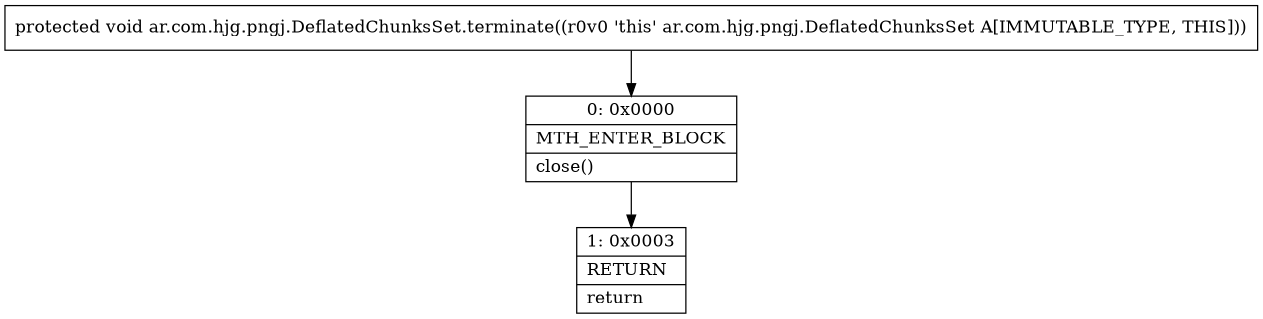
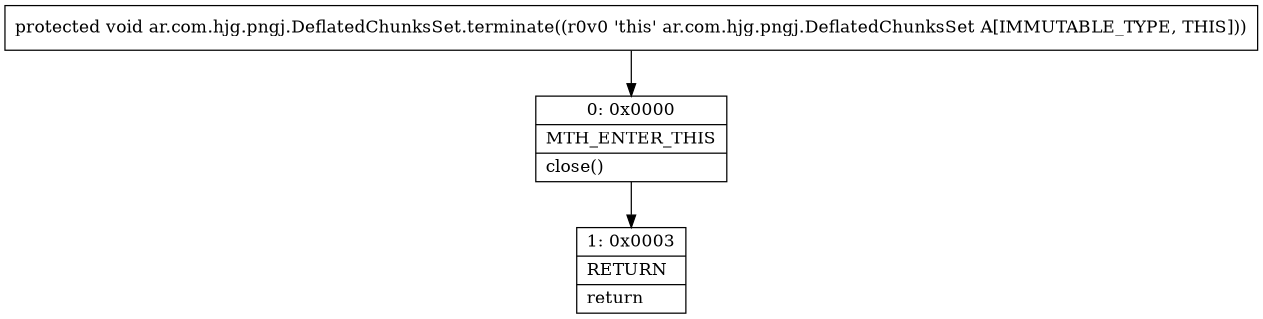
  digraph {
    node [shape=record]
-   n1 [label="{0\:\ 0x0000|MTH_ENTER_BLOCK\l|close()\l}"]
+   n1 [label="{0\:\ 0x0000|MTH_ENTER_THIS\l|close()\l}"]
    n2 [label="{1\:\ 0x0003|RETURN\l|return\l}"]
    n3 [label="{protected void ar.com.hjg.pngj.DeflatedChunksSet.terminate((r0v0 'this' ar.com.hjg.pngj.DeflatedChunksSet A[IMMUTABLE_TYPE, THIS])) }"]
    n1 -> n2
    n3 -> n1
  }
